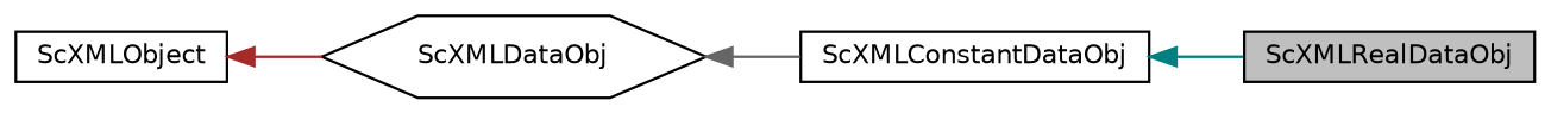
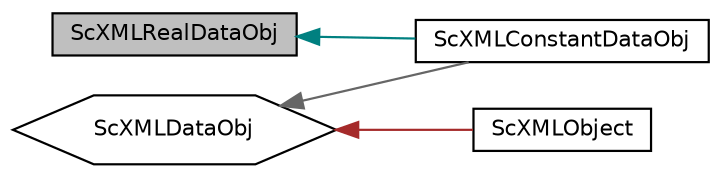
  digraph {
    rankdir=LR
    node [color=black fillcolor=white fontname=Helvetica fontsize=10 shape=box style=filled]
    edge [dir=back fontname=Helvetica fontsize=10 labelfontname=Helvetica labelfontsize=10 style=solid]
    n1 [fillcolor=grey75 fontcolor=black height=0.2 label=ScXMLRealDataObj width=0.4]
    n2 [height=0.2 label=ScXMLConstantDataObj width=0.4]
    n3 [height=0.2 label=ScXMLDataObj shape=hexagon width=0.4]
    n4 [height=0.2 label=ScXMLObject width=0.4]
-   n2 -> n1 [color=teal]
+   n1 -> n2 [color=teal]
    n3 -> n2 [color=gray40]
-   n4 -> n3 [color=brown]
+   n3 -> n4 [color=brown]
  }
